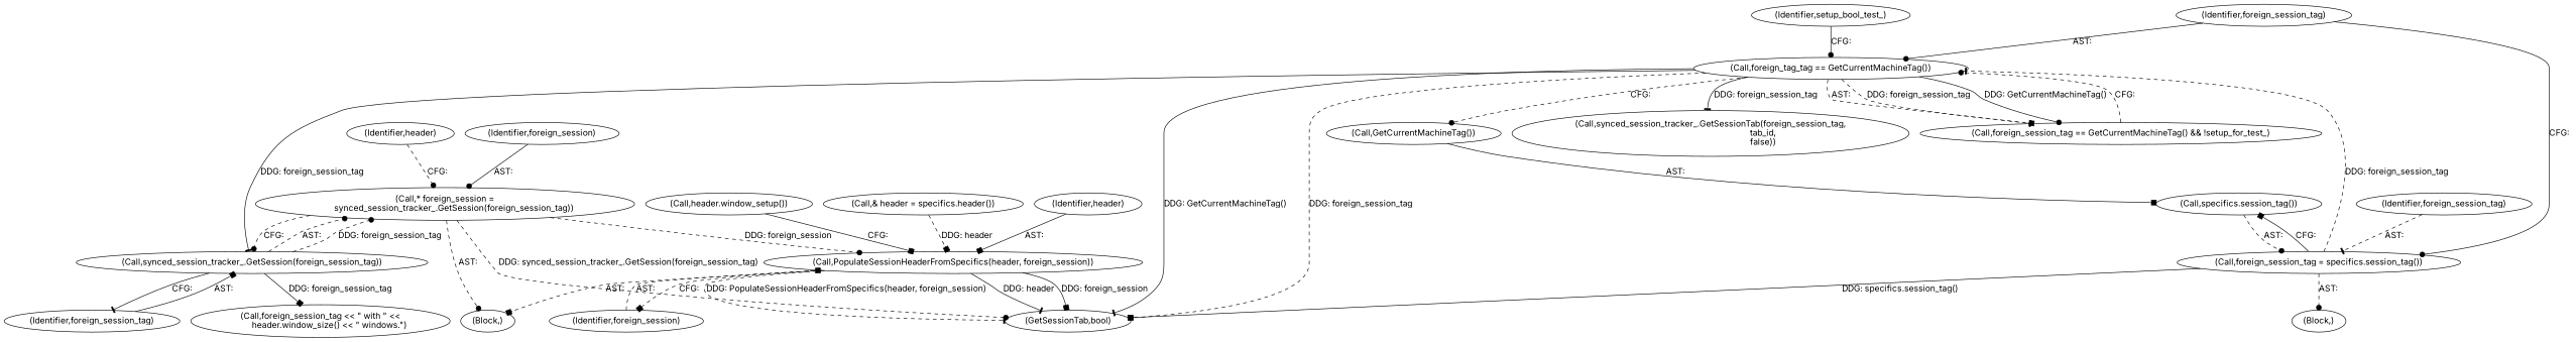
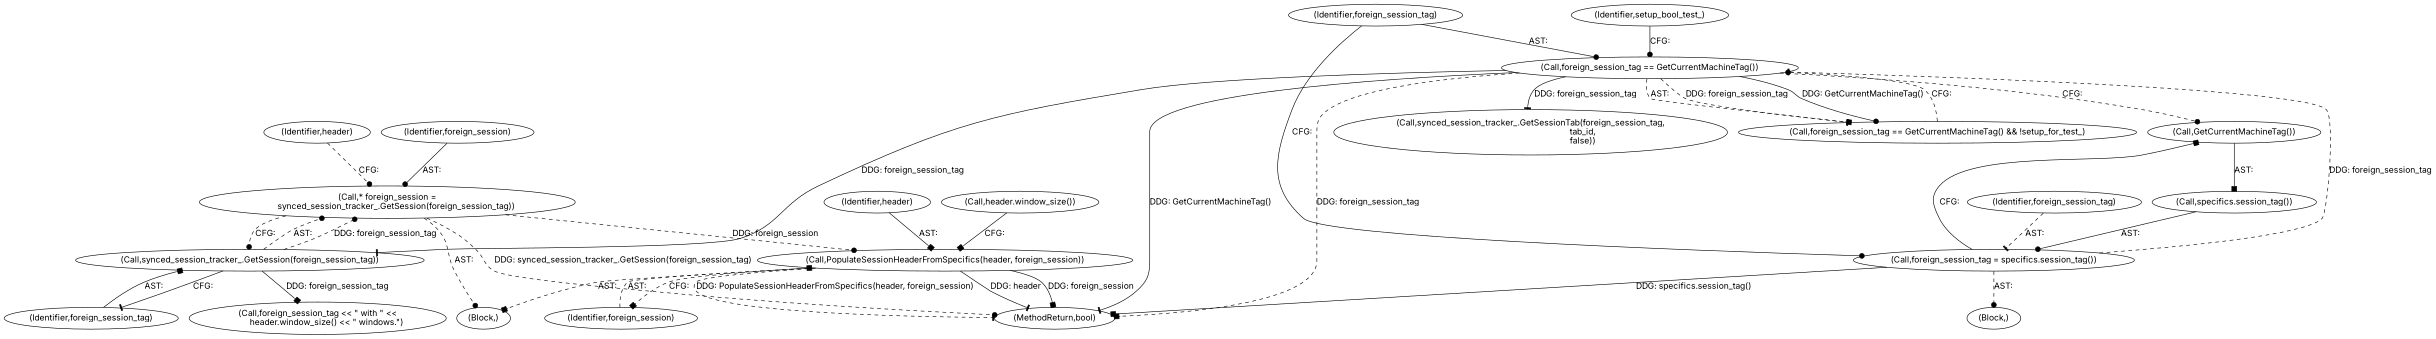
  digraph {
    fontname=Inter
    node [fontname=Inter]
    edge [arrowhead=dot fontname=Inter style=dashed]
    n1 [label="(Call,* foreign_session =\n        synced_session_tracker_.GetSession(foreign_session_tag))"]
    n2 [label="(Call,synced_session_tracker_.GetSession(foreign_session_tag))"]
    n3 [label="(Call,PopulateSessionHeaderFromSpecifics(header, foreign_session))"]
    n4 [label="(Block,)"]
-   n5 [label="(GetSessionTab,bool)"]
+   n5 [label="(MethodReturn,bool)"]
    n6 [label="(Identifier,foreign_session_tag)"]
    n7 [label="(Call,foreign_session_tag << \" with \" <<\n        header.window_size() << \" windows.\")"]
    n8 [label="(Identifier,foreign_session)"]
-   n9 [label="(Call,foreign_tag_tag == GetCurrentMachineTag())"]
+   n9 [label="(Call,foreign_session_tag == GetCurrentMachineTag())"]
    n10 [label="(Call,synced_session_tracker_.GetSessionTab(foreign_session_tag,\n                                              tab_id,\n                                              false))"]
    n11 [label="(Call,foreign_session_tag == GetCurrentMachineTag() && !setup_for_test_)"]
    n12 [label="(Call,GetCurrentMachineTag())"]
    n13 [label="(Call,specifics.session_tag())"]
    n14 [label="(Call,foreign_session_tag = specifics.session_tag())"]
    n15 [label="(Block,)"]
    n16 [label="(Identifier,header)"]
    n17 [label="(Identifier,foreign_session_tag)"]
    n18 [label="(Identifier,header)"]
-   n19 [label="(Call,header.window_setup())"]
+   n19 [label="(Call,header.window_size())"]
    n20 [label="(Identifier,foreign_session)"]
-   n21 [label="(Call,& header = specifics.header())"]
    n22 [label="(Identifier,setup_bool_test_)"]
    n23 [label="(Identifier,foreign_session_tag)"]
    n1 -> n2 [label="CFG: "]
    n1 -> n3 [label="DDG: foreign_session"]
    n1 -> n4 [label="AST: "]
    n1 -> n5 [label="DDG: synced_session_tracker_.GetSession(foreign_session_tag)"]
    n2 -> n1 [label="AST: "]
    n2 -> n1 [label="DDG: foreign_session_tag"]
    n2 -> n6 [arrowhead=tee label="CFG: " style=solid]
    n2 -> n7 [arrowhead=box label="DDG: foreign_session_tag" style=solid]
    n3 -> n4 [arrowhead=box label="AST: "]
    n3 -> n5 [arrowhead=tee label="DDG: header" style=solid]
    n3 -> n5 [arrowhead=box label="DDG: foreign_session" style=solid]
    n3 -> n5 [arrowhead=tee label="DDG: PopulateSessionHeaderFromSpecifics(header, foreign_session)"]
    n3 -> n8 [arrowhead=box label="CFG: "]
    n6 -> n2 [arrowhead=box label="AST: " style=solid]
    n8 -> n3 [arrowhead=box label="AST: "]
    n9 -> n2 [arrowhead=tee label="DDG: foreign_session_tag" style=solid]
    n9 -> n5 [arrowhead=tee label="DDG: GetCurrentMachineTag()" style=solid]
    n9 -> n5 [arrowhead=box label="DDG: foreign_session_tag"]
    n9 -> n10 [arrowhead=tee label="DDG: foreign_session_tag" style=solid]
    n9 -> n11 [arrowhead=box label="AST: "]
    n9 -> n11 [arrowhead=tee label="DDG: foreign_session_tag"]
    n9 -> n11 [label="DDG: GetCurrentMachineTag()" style=solid]
    n9 -> n12 [label="CFG: "]
    n11 -> n9 [label="CFG: "]
    n12 -> n13 [arrowhead=box label="AST: " style=solid]
-   n13 -> n14 [label="AST: "]
+   n13 -> n14 [label="AST: " style=solid]
    n14 -> n5 [arrowhead=box label="DDG: specifics.session_tag()" style=solid]
    n14 -> n9 [arrowhead=tee label="DDG: foreign_session_tag"]
-   n14 -> n13 [arrowhead=box label="CFG: " style=solid]
+   n14 -> n12 [arrowhead=box label="CFG: " style=solid]
    n14 -> n15 [label="AST: "]
    n16 -> n1 [label="CFG: "]
    n17 -> n9 [label="AST: " style=solid]
    n17 -> n14 [label="CFG: " style=solid]
    n18 -> n3 [arrowhead=box label="AST: " style=solid]
    n19 -> n3 [arrowhead=box label="CFG: " style=solid]
    n20 -> n1 [label="AST: " style=solid]
-   n21 -> n3 [arrowhead=box label="DDG: header"]
    n22 -> n9 [label="CFG: " style=solid]
    n23 -> n14 [arrowhead=tee label="AST: "]
  }
